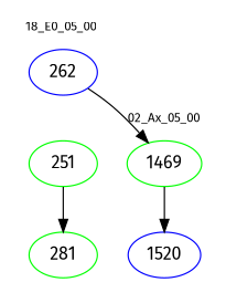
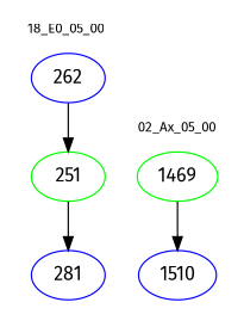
  digraph {
    fontname="Fira Sans"
    node [color=blue fontname="Fira Sans"]
    edge [color=black fontname="Fira Sans"]
    n1 [color=green label=1469]
-   n2 [label=1520]
+   n2 [label=1510]
    n3 [label=262]
    n4 [color=green label=251]
-   n5 [color=green label=281]
+   n5 [label=281]
    subgraph cluster_1 {
      color=white
      fontsize=10
      label="02_Ax_05_00"
      n1
      n2
    }
    subgraph cluster_2 {
      color=white
      fontsize=10
      label="18_E0_05_00"
      n3
      n4
      n5
    }
    n1 -> n2
-   n3 -> n1
+   n3 -> n4
    n4 -> n5
  }
